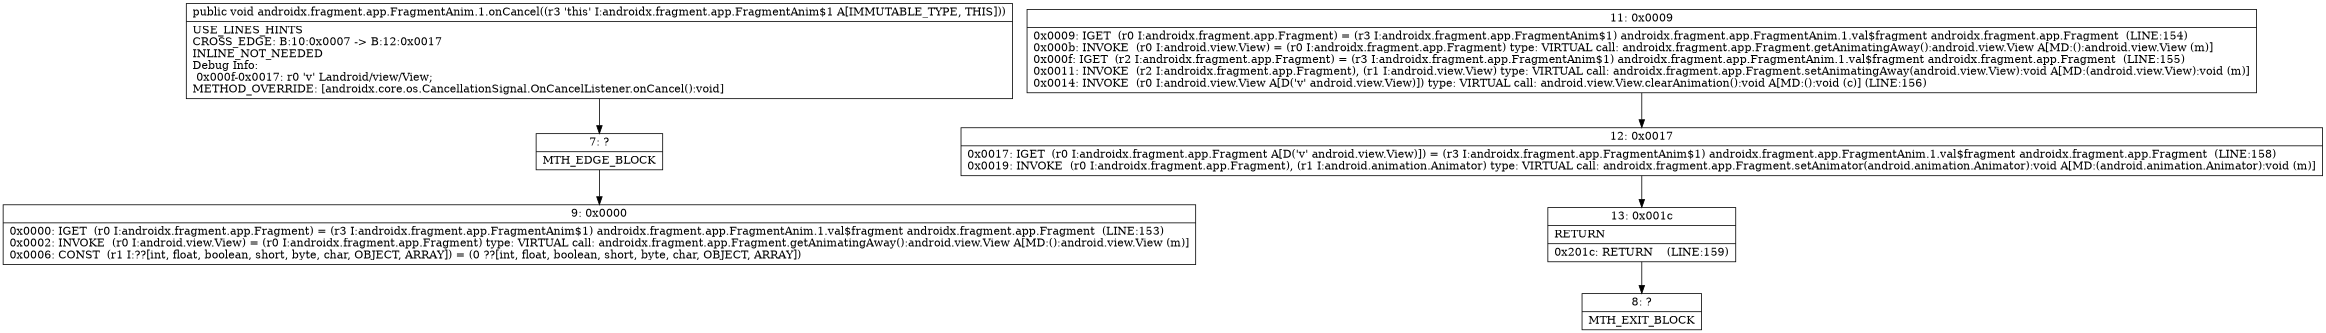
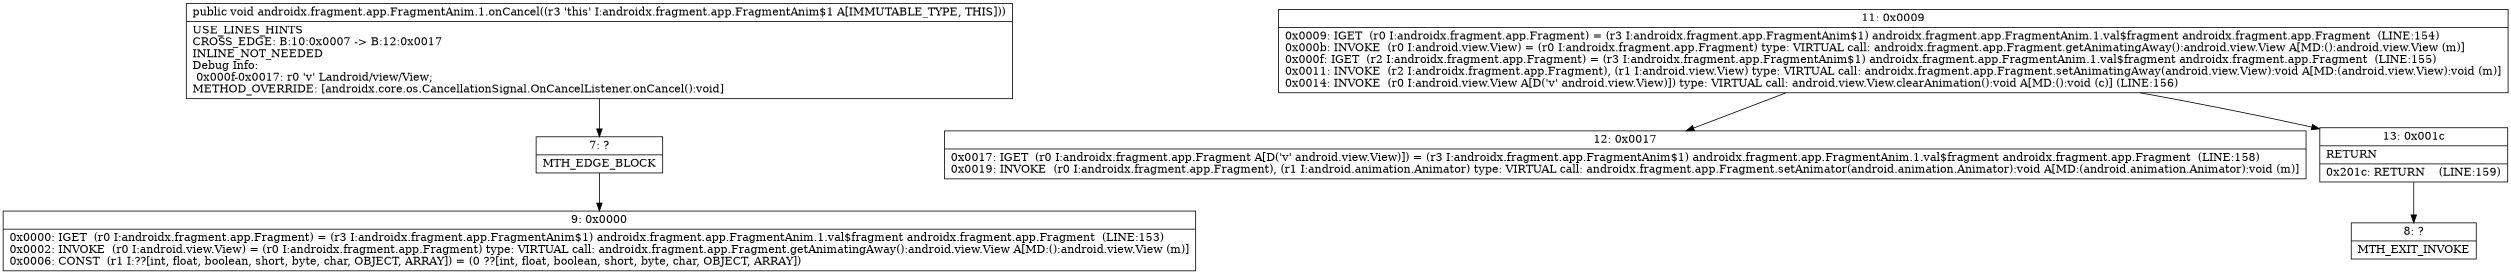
  digraph {
    node [shape=record]
    n1 [label="{7\:\ ?|MTH_EDGE_BLOCK\l}"]
    n2 [label="{9\:\ 0x0000|0x0000: IGET  (r0 I:androidx.fragment.app.Fragment) = (r3 I:androidx.fragment.app.FragmentAnim$1) androidx.fragment.app.FragmentAnim.1.val$fragment androidx.fragment.app.Fragment  (LINE:153)\l0x0002: INVOKE  (r0 I:android.view.View) = (r0 I:androidx.fragment.app.Fragment) type: VIRTUAL call: androidx.fragment.app.Fragment.getAnimatingAway():android.view.View A[MD:():android.view.View (m)]\l0x0006: CONST  (r1 I:??[int, float, boolean, short, byte, char, OBJECT, ARRAY]) = (0 ??[int, float, boolean, short, byte, char, OBJECT, ARRAY]) \l}"]
    n3 [label="{11\:\ 0x0009|0x0009: IGET  (r0 I:androidx.fragment.app.Fragment) = (r3 I:androidx.fragment.app.FragmentAnim$1) androidx.fragment.app.FragmentAnim.1.val$fragment androidx.fragment.app.Fragment  (LINE:154)\l0x000b: INVOKE  (r0 I:android.view.View) = (r0 I:androidx.fragment.app.Fragment) type: VIRTUAL call: androidx.fragment.app.Fragment.getAnimatingAway():android.view.View A[MD:():android.view.View (m)]\l0x000f: IGET  (r2 I:androidx.fragment.app.Fragment) = (r3 I:androidx.fragment.app.FragmentAnim$1) androidx.fragment.app.FragmentAnim.1.val$fragment androidx.fragment.app.Fragment  (LINE:155)\l0x0011: INVOKE  (r2 I:androidx.fragment.app.Fragment), (r1 I:android.view.View) type: VIRTUAL call: androidx.fragment.app.Fragment.setAnimatingAway(android.view.View):void A[MD:(android.view.View):void (m)]\l0x0014: INVOKE  (r0 I:android.view.View A[D('v' android.view.View)]) type: VIRTUAL call: android.view.View.clearAnimation():void A[MD:():void (c)] (LINE:156)\l}"]
    n4 [label="{12\:\ 0x0017|0x0017: IGET  (r0 I:androidx.fragment.app.Fragment A[D('v' android.view.View)]) = (r3 I:androidx.fragment.app.FragmentAnim$1) androidx.fragment.app.FragmentAnim.1.val$fragment androidx.fragment.app.Fragment  (LINE:158)\l0x0019: INVOKE  (r0 I:androidx.fragment.app.Fragment), (r1 I:android.animation.Animator) type: VIRTUAL call: androidx.fragment.app.Fragment.setAnimator(android.animation.Animator):void A[MD:(android.animation.Animator):void (m)]\l}"]
    n5 [label="{13\:\ 0x001c|RETURN\l|0x201c: RETURN    (LINE:159)\l}"]
-   n6 [label="{8\:\ ?|MTH_EXIT_BLOCK\l}"]
+   n6 [label="{8\:\ ?|MTH_EXIT_INVOKE\l}"]
    n7 [label="{public void androidx.fragment.app.FragmentAnim.1.onCancel((r3 'this' I:androidx.fragment.app.FragmentAnim$1 A[IMMUTABLE_TYPE, THIS]))  | USE_LINES_HINTS\lCROSS_EDGE: B:10:0x0007 \-\> B:12:0x0017\lINLINE_NOT_NEEDED\lDebug Info:\l  0x000f\-0x0017: r0 'v' Landroid\/view\/View;\lMETHOD_OVERRIDE: [androidx.core.os.CancellationSignal.OnCancelListener.onCancel():void]\l}"]
    n1 -> n2
    n3 -> n4
-   n4 -> n5
+   n3 -> n5
    n5 -> n6
    n7 -> n1
  }
